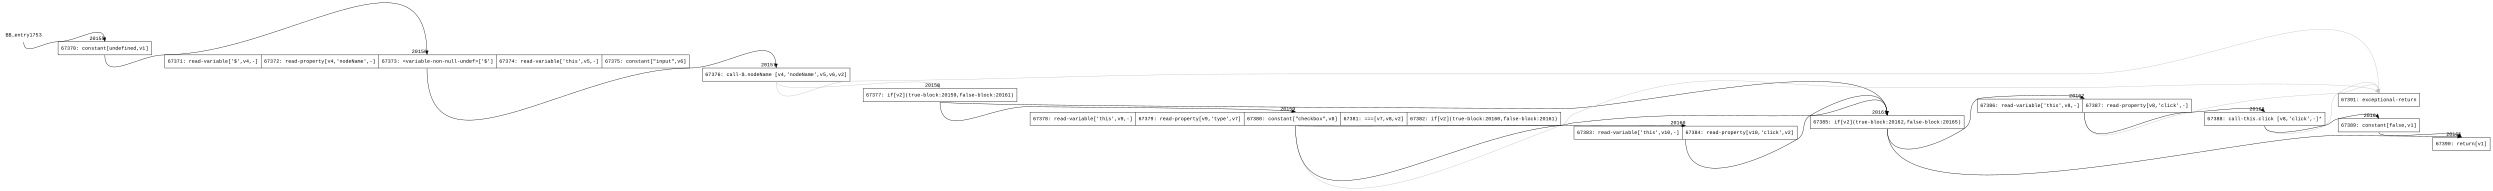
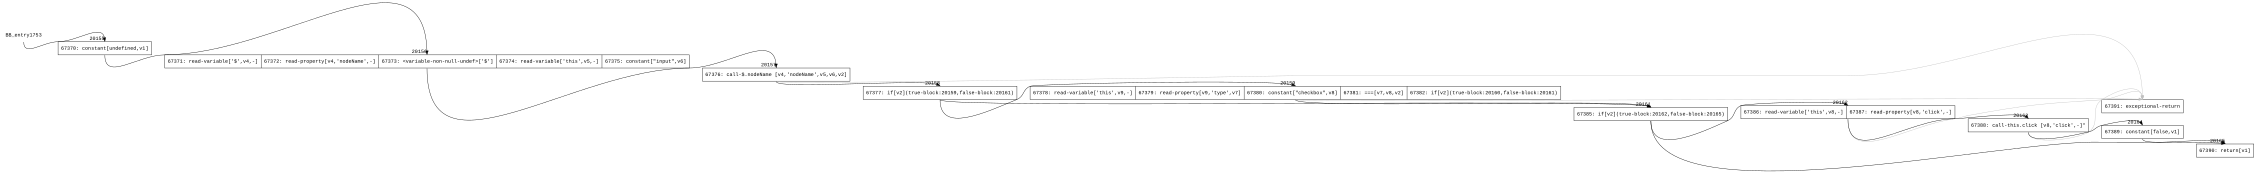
  digraph {
    fontname="Liberation Mono"
    rankdir=LR
    node [fontname="Liberation Mono" shape=record]
    edge [fontname="Liberation Mono" headport=n tailport=s]
    n1 [label=BB_entry1753 shape=none]
    n2 [label="{67370: constant[undefined,v1]}"]
    n3 [label="{67371: read-variable['$',v4,-]|67372: read-property[v4,'nodeName',-]|67373: \<variable-non-null-undef\>['$']|67374: read-variable['this',v5,-]|67375: constant[\"input\",v6]}"]
    n4 [label="{67376: call-$.nodeName [v4,'nodeName',v5,v6,v2]}"]
    n5 [label="{67391: exceptional-return}"]
    n6 [label="{67377: if[v2](true-block:20159,false-block:20161)}"]
    n7 [label="{67385: if[v2](true-block:20162,false-block:20165)}"]
    n8 [label="{67378: read-variable['this',v9,-]|67379: read-property[v9,'type',v7]|67380: constant[\"checkbox\",v8]|67381: ===[v7,v8,v2]|67382: if[v2](true-block:20160,false-block:20161)}"]
    n9 [label="{67386: read-variable['this',v8,-]|67387: read-property[v8,'click',-]}"]
    n10 [label="{67390: return[v1]}"]
-   n11 [label="{67383: read-variable['this',v10,-]|67384: read-property[v10,'click',v2]}"]
    n12 [label="{67388: call-this.click [v8,'click',-]*}"]
    n13 [label="{67389: constant[false,v1]}"]
    n1 -> n2 [headlabel="    20155"]
    n2 -> n3 [headlabel="      20156"]
    n3 -> n4 [headlabel="      20157"]
    n4 -> n5 [color=gray]
-   n4 -> n6 [headlabel="      20158" color=gray]
+   n4 -> n6 [headlabel="      20158"]
    n6 -> n7 [headlabel="      20161"]
    n6 -> n8 [headlabel="      20159"]
    n7 -> n9 [headlabel="      20162"]
    n7 -> n10 [headlabel="      20165"]
    n8 -> n5 [color=gray]
    n8 -> n7
-   n8 -> n11 [headlabel="      20160"]
    n9 -> n5 [color=gray]
    n9 -> n12 [headlabel="      20163"]
-   n11 -> n7
    n12 -> n5 [color=gray]
    n12 -> n13 [headlabel="      20164"]
    n13 -> n10
  }
